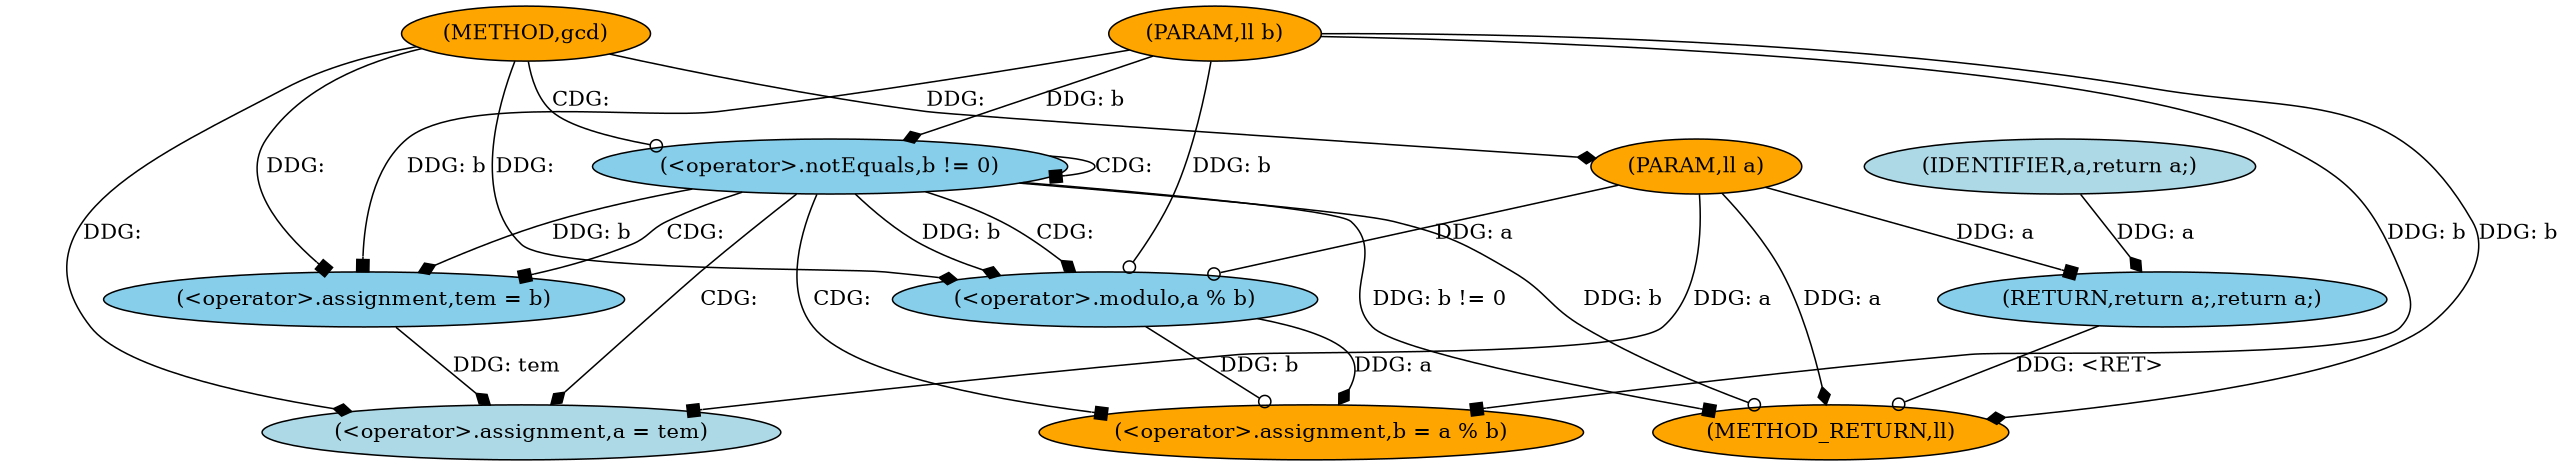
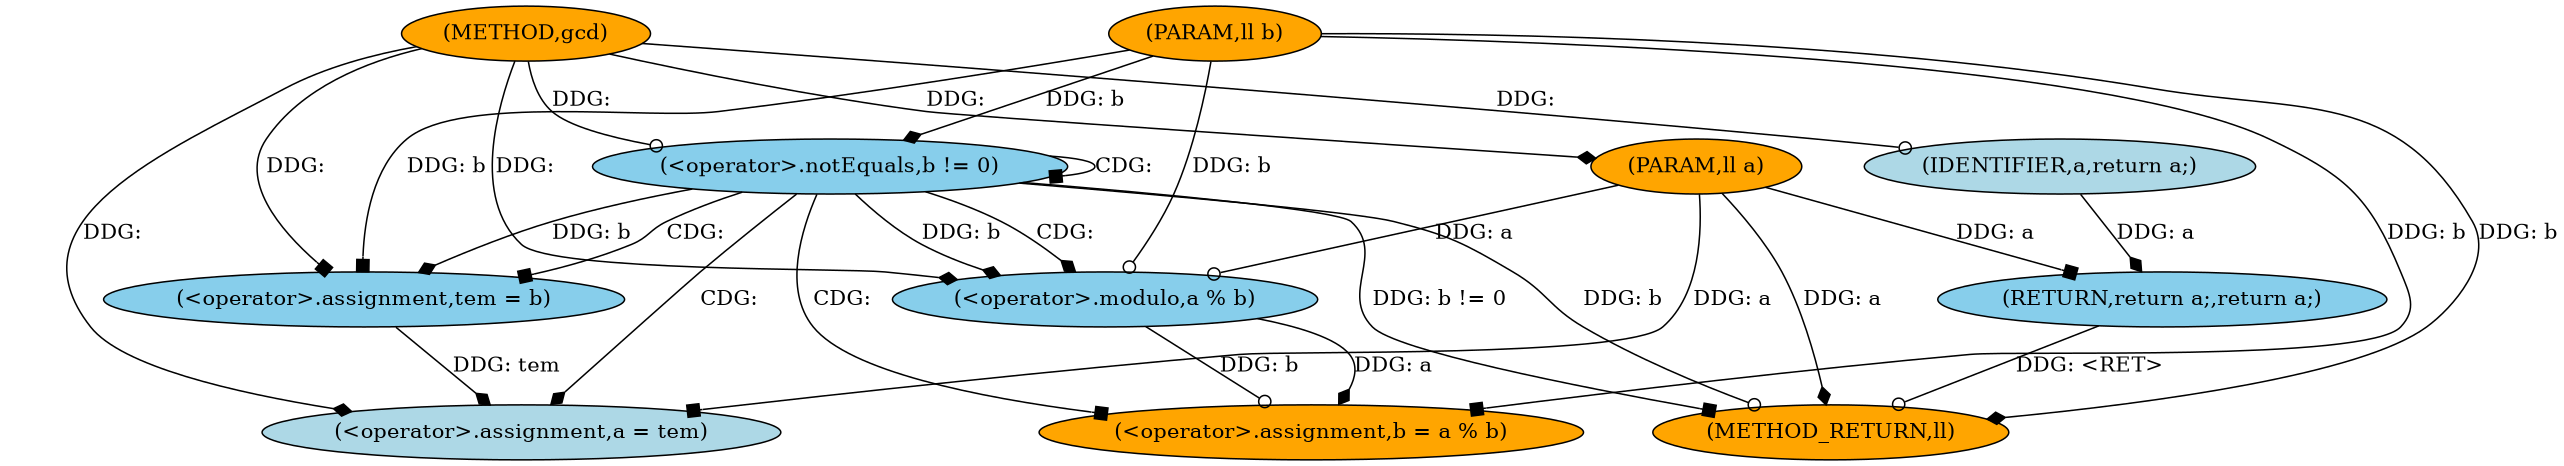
  digraph {
    node [fillcolor=orange style=filled]
    edge [arrowhead=diamond]
    n1 [label="(METHOD,gcd)"]
    n2 [label="(PARAM,ll a)"]
    n3 [fillcolor=skyblue label="(<operator>.notEquals,b != 0)"]
    n4 [fillcolor=lightblue label="(IDENTIFIER,a,return a;)"]
    n5 [fillcolor=skyblue label="(<operator>.assignment,tem = b)"]
    n6 [fillcolor=lightblue label="(<operator>.assignment,a = tem)"]
    n7 [fillcolor=skyblue label="(<operator>.modulo,a % b)"]
    n8 [label="(METHOD_RETURN,ll)"]
    n9 [fillcolor=skyblue label="(RETURN,return a;,return a;)"]
    n10 [label="(PARAM,ll b)"]
    n11 [label="(<operator>.assignment,b = a % b)"]
    n1 -> n2 [label="DDG: "]
-   n1 -> n3 [arrowhead=odot label="CDG: "]
+   n1 -> n3 [arrowhead=odot label="DDG: "]
+   n1 -> n4 [arrowhead=odot label="DDG: "]
    n1 -> n5 [arrowhead=box label="DDG: "]
    n1 -> n6 [label="DDG: "]
    n1 -> n7 [label="DDG: "]
    n2 -> n6 [arrowhead=box label="DDG: a"]
    n2 -> n7 [arrowhead=odot label="DDG: a"]
    n2 -> n8 [label="DDG: a"]
    n2 -> n9 [arrowhead=box label="DDG: a"]
    n3 -> n3 [arrowhead=box label="CDG: "]
    n3 -> n5 [label="DDG: b"]
    n3 -> n5 [arrowhead=box label="CDG: "]
    n3 -> n6 [label="CDG: "]
    n3 -> n7 [label="DDG: b"]
    n3 -> n7 [label="CDG: "]
    n3 -> n8 [arrowhead=odot label="DDG: b"]
    n3 -> n8 [arrowhead=box label="DDG: b != 0"]
    n3 -> n11 [arrowhead=box label="CDG: "]
    n4 -> n9 [label="DDG: a"]
    n5 -> n6 [label="DDG: tem"]
    n7 -> n11 [label="DDG: a"]
    n7 -> n11 [arrowhead=odot label="DDG: b"]
    n9 -> n8 [arrowhead=odot label="DDG: <RET>"]
    n10 -> n3 [label="DDG: b"]
    n10 -> n5 [arrowhead=box label="DDG: b"]
    n10 -> n7 [arrowhead=odot label="DDG: b"]
    n10 -> n8 [label="DDG: b"]
    n10 -> n11 [arrowhead=box label="DDG: b"]
  }
